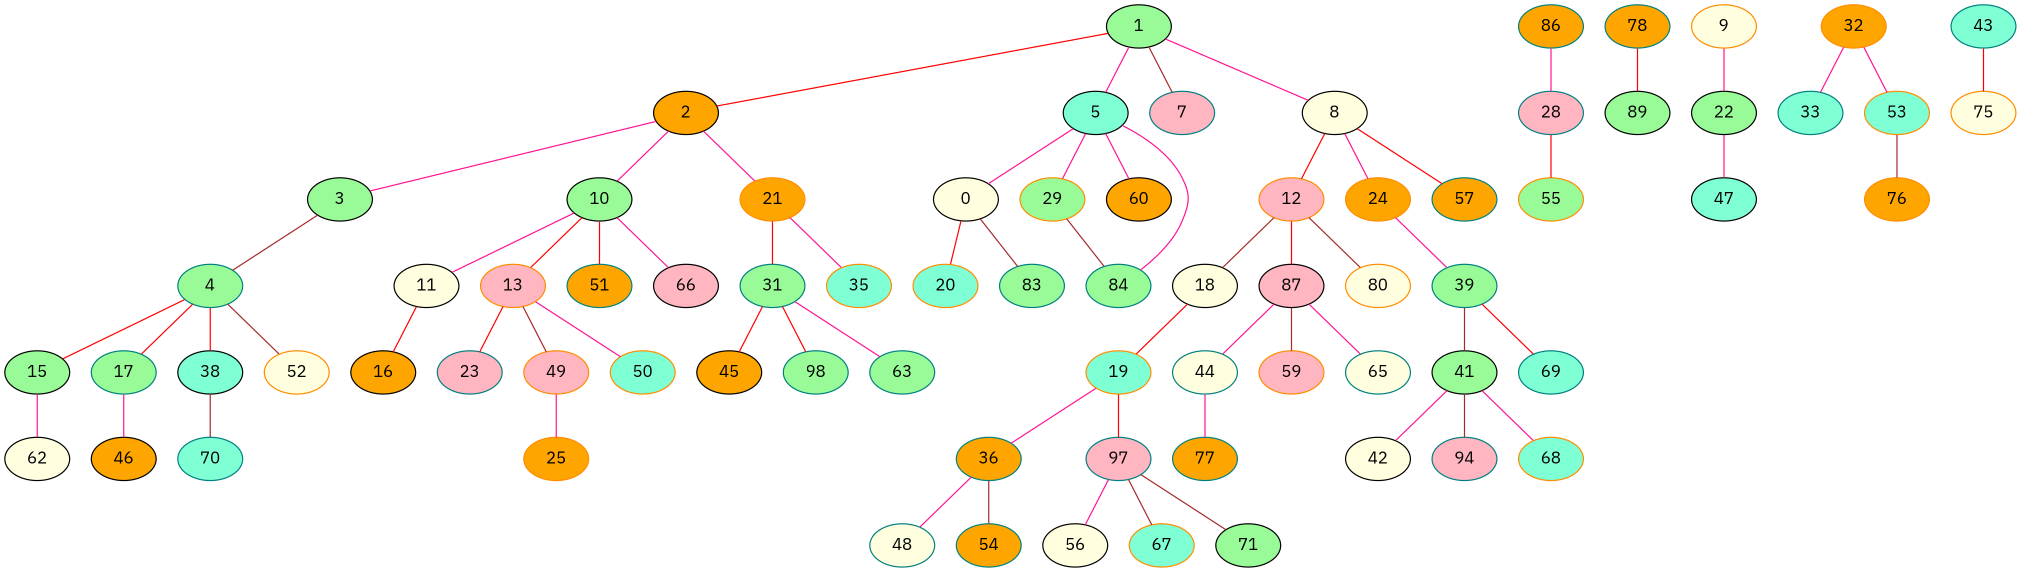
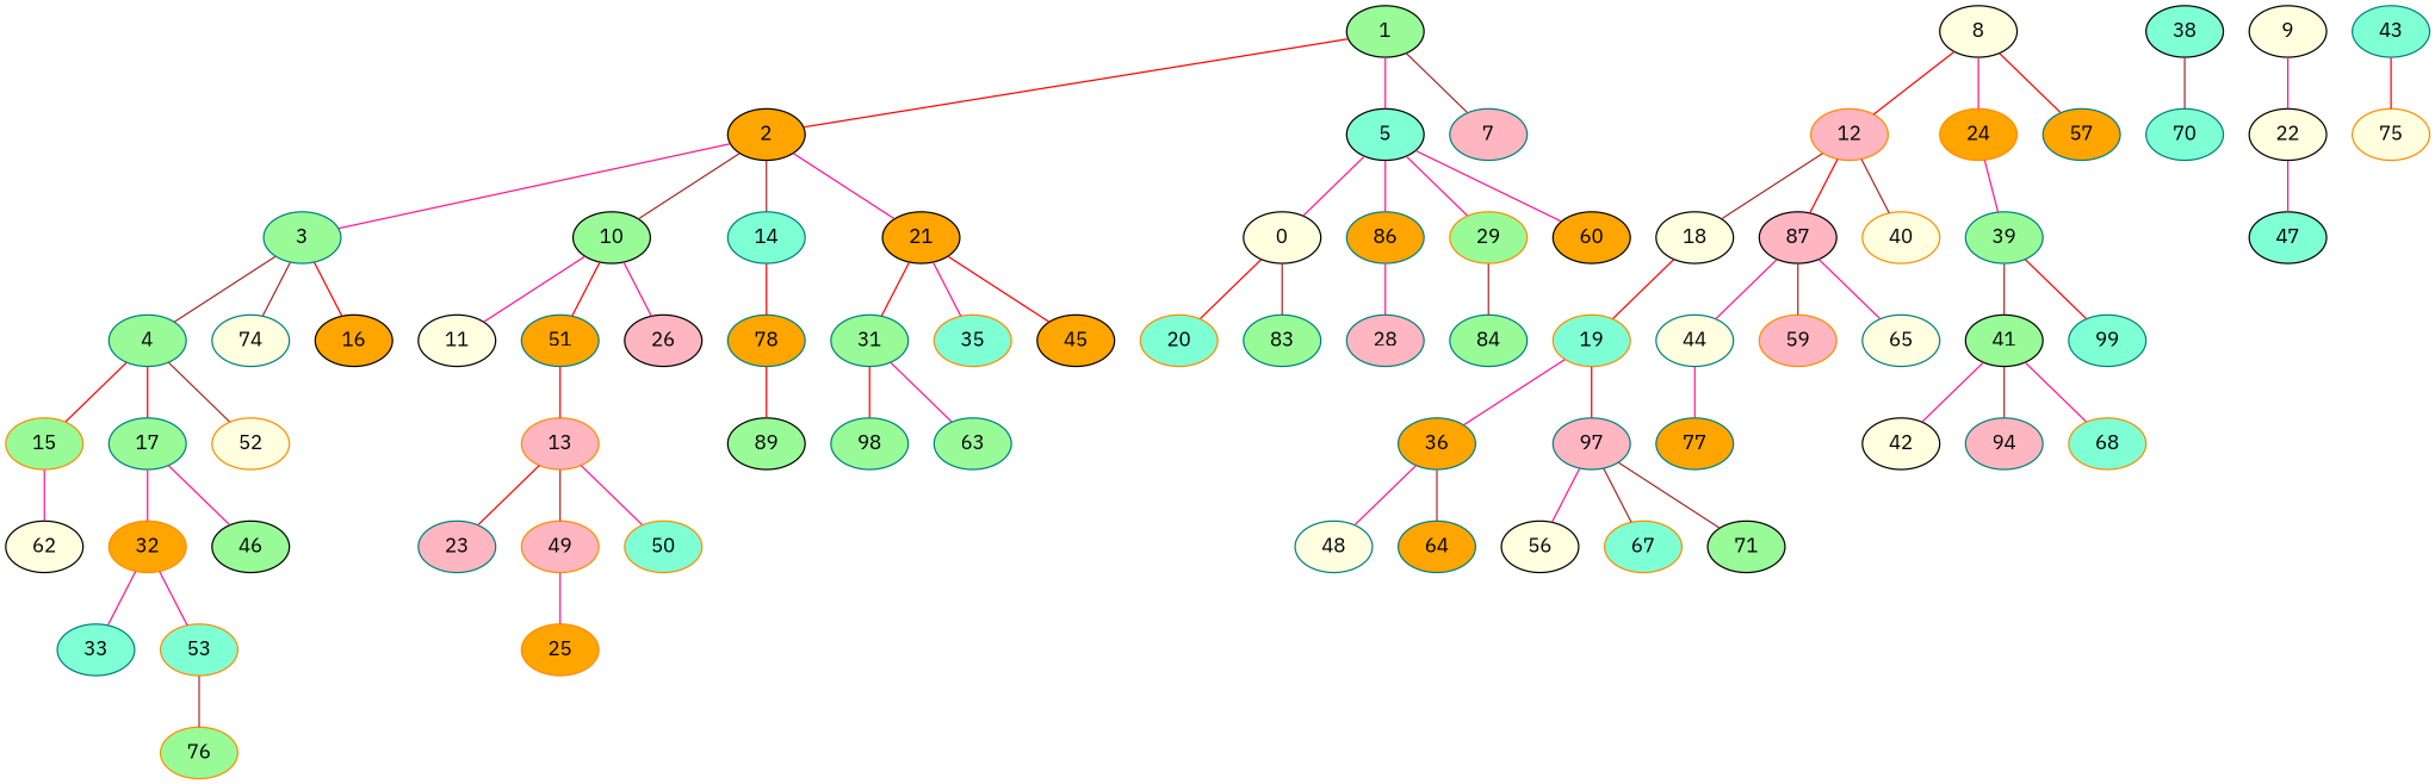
  graph {
    fontname="IBM Plex Sans"
    node [color=teal fillcolor=palegreen fontname="IBM Plex Sans" style=filled]
    edge [color=deeppink fontname="IBM Plex Sans"]
    1 [color=black]
    2 [color=black fillcolor=orange]
    5 [color=black fillcolor=aquamarine]
    7 [fillcolor=lightpink]
    8 [color=black fillcolor=lightyellow]
-   3 [color=black]
+   3
    10 [color=black]
-   21 [color=darkorange fillcolor=orange]
+   14 [fillcolor=aquamarine]
+   21 [color=black fillcolor=orange]
    n10 [color=black fillcolor=lightyellow label=0]
    n11 [fillcolor=orange label=86]
    29 [color=darkorange]
    60 [color=black fillcolor=orange]
    12 [color=darkorange fillcolor=lightpink]
    24 [color=darkorange fillcolor=orange]
    57 [fillcolor=orange]
    4
+   74 [fillcolor=lightyellow]
    11 [color=black fillcolor=lightyellow]
    13 [color=darkorange fillcolor=lightpink]
    51 [fillcolor=orange]
-   66 [color=black fillcolor=lightpink]
+   66 [color=black fillcolor=lightpink label=26]
    78 [fillcolor=orange]
    31
    35 [color=darkorange fillcolor=aquamarine]
    45 [color=black fillcolor=orange]
-   15 [color=black]
+   15 [color=darkorange]
    17
    38 [color=black fillcolor=aquamarine]
    52 [color=darkorange fillcolor=lightyellow]
-   9 [color=darkorange fillcolor=lightyellow]
-   22 [color=black]
+   9 [color=black fillcolor=lightyellow]
+   22 [color=black fillcolor=lightyellow]
    62 [color=black fillcolor=lightyellow]
    32 [color=darkorange fillcolor=orange]
-   46 [color=black fillcolor=orange]
+   46 [color=black]
    70 [fillcolor=aquamarine]
    20 [color=darkorange fillcolor=aquamarine]
    n38 [label=83]
    28 [fillcolor=lightpink]
    n40 [label=84]
    18 [color=black fillcolor=lightyellow]
    n42 [color=black fillcolor=lightpink label=87]
-   40 [color=darkorange fillcolor=lightyellow label=80]
+   40 [color=darkorange fillcolor=lightyellow]
    39
    47 [color=black fillcolor=aquamarine]
    16 [color=black fillcolor=orange]
    23 [fillcolor=lightpink]
    49 [color=darkorange fillcolor=lightpink]
    50 [color=darkorange fillcolor=aquamarine]
    19 [color=darkorange fillcolor=aquamarine]
    44 [fillcolor=lightyellow]
    59 [color=darkorange fillcolor=lightpink]
    65 [fillcolor=lightyellow]
    25 [color=darkorange fillcolor=orange]
    n55 [color=black label=89]
    33 [fillcolor=aquamarine]
    53 [color=darkorange fillcolor=aquamarine]
    36 [fillcolor=orange]
    n59 [fillcolor=lightpink label=97]
    48 [fillcolor=lightyellow]
-   54 [fillcolor=orange]
+   54 [fillcolor=orange label=64]
    56 [color=black fillcolor=lightyellow]
    67 [color=darkorange fillcolor=aquamarine]
    71 [color=black]
    n65 [label=98]
    63
    41 [color=black]
-   69 [fillcolor=aquamarine]
-   55 [color=darkorange]
+   69 [fillcolor=aquamarine label=99]
    77 [fillcolor=orange]
    43 [fillcolor=aquamarine]
    75 [color=darkorange fillcolor=lightyellow]
-   76 [color=darkorange fillcolor=orange]
+   76 [color=darkorange]
    42 [color=black fillcolor=lightyellow]
    n75 [fillcolor=lightpink label=94]
    68 [color=darkorange fillcolor=aquamarine]
    1 -- 2 [color=red]
    1 -- 5
    1 -- 7 [color=brown]
-   1 -- 8
    2 -- 3
-   2 -- 10
+   2 -- 10 [color=brown]
+   2 -- 14 [color=brown]
    2 -- 21
    5 -- n10
-   5 -- n40
+   5 -- n11
    5 -- 29
    5 -- 60
    8 -- 12 [color=red]
    8 -- 24
    8 -- 57 [color=red]
    3 -- 4 [color=brown]
+   3 -- 74 [color=brown]
    10 -- 11
-   10 -- 13 [color=red]
+   51 -- 13 [color=red]
    10 -- 51 [color=red]
    10 -- 66
+   14 -- 78 [color=red]
    21 -- 31 [color=red]
    21 -- 35
-   31 -- 45 [color=red]
+   21 -- 45 [color=red]
    n10 -- 20 [color=red]
    n10 -- n38 [color=brown]
    n11 -- 28
    29 -- n40 [color=brown]
    12 -- 18 [color=brown]
    12 -- n42 [color=red]
    12 -- 40 [color=brown]
    24 -- 39
    4 -- 15 [color=red]
    4 -- 17 [color=red]
-   4 -- 38 [color=red]
    4 -- 52 [color=brown]
-   11 -- 16 [color=red]
+   3 -- 16 [color=red]
    13 -- 23 [color=red]
    13 -- 49 [color=brown]
    13 -- 50
    78 -- n55 [color=red]
    31 -- n65 [color=red]
    31 -- 63
    15 -- 62
+   17 -- 32
    17 -- 46
    38 -- 70 [color=brown]
    9 -- 22
    22 -- 47
    32 -- 33
    32 -- 53
-   28 -- 55 [color=red]
    18 -- 19 [color=red]
    n42 -- 44
    n42 -- 59 [color=brown]
    n42 -- 65
    39 -- 41 [color=brown]
    39 -- 69 [color=red]
    49 -- 25
    19 -- 36
    19 -- n59 [color=red]
    44 -- 77
    53 -- 76 [color=brown]
    36 -- 48
    36 -- 54 [color=brown]
    n59 -- 56
    n59 -- 67 [color=brown]
    n59 -- 71 [color=brown]
    41 -- 42
    41 -- n75 [color=brown]
    41 -- 68
    43 -- 75 [color=red]
  }
